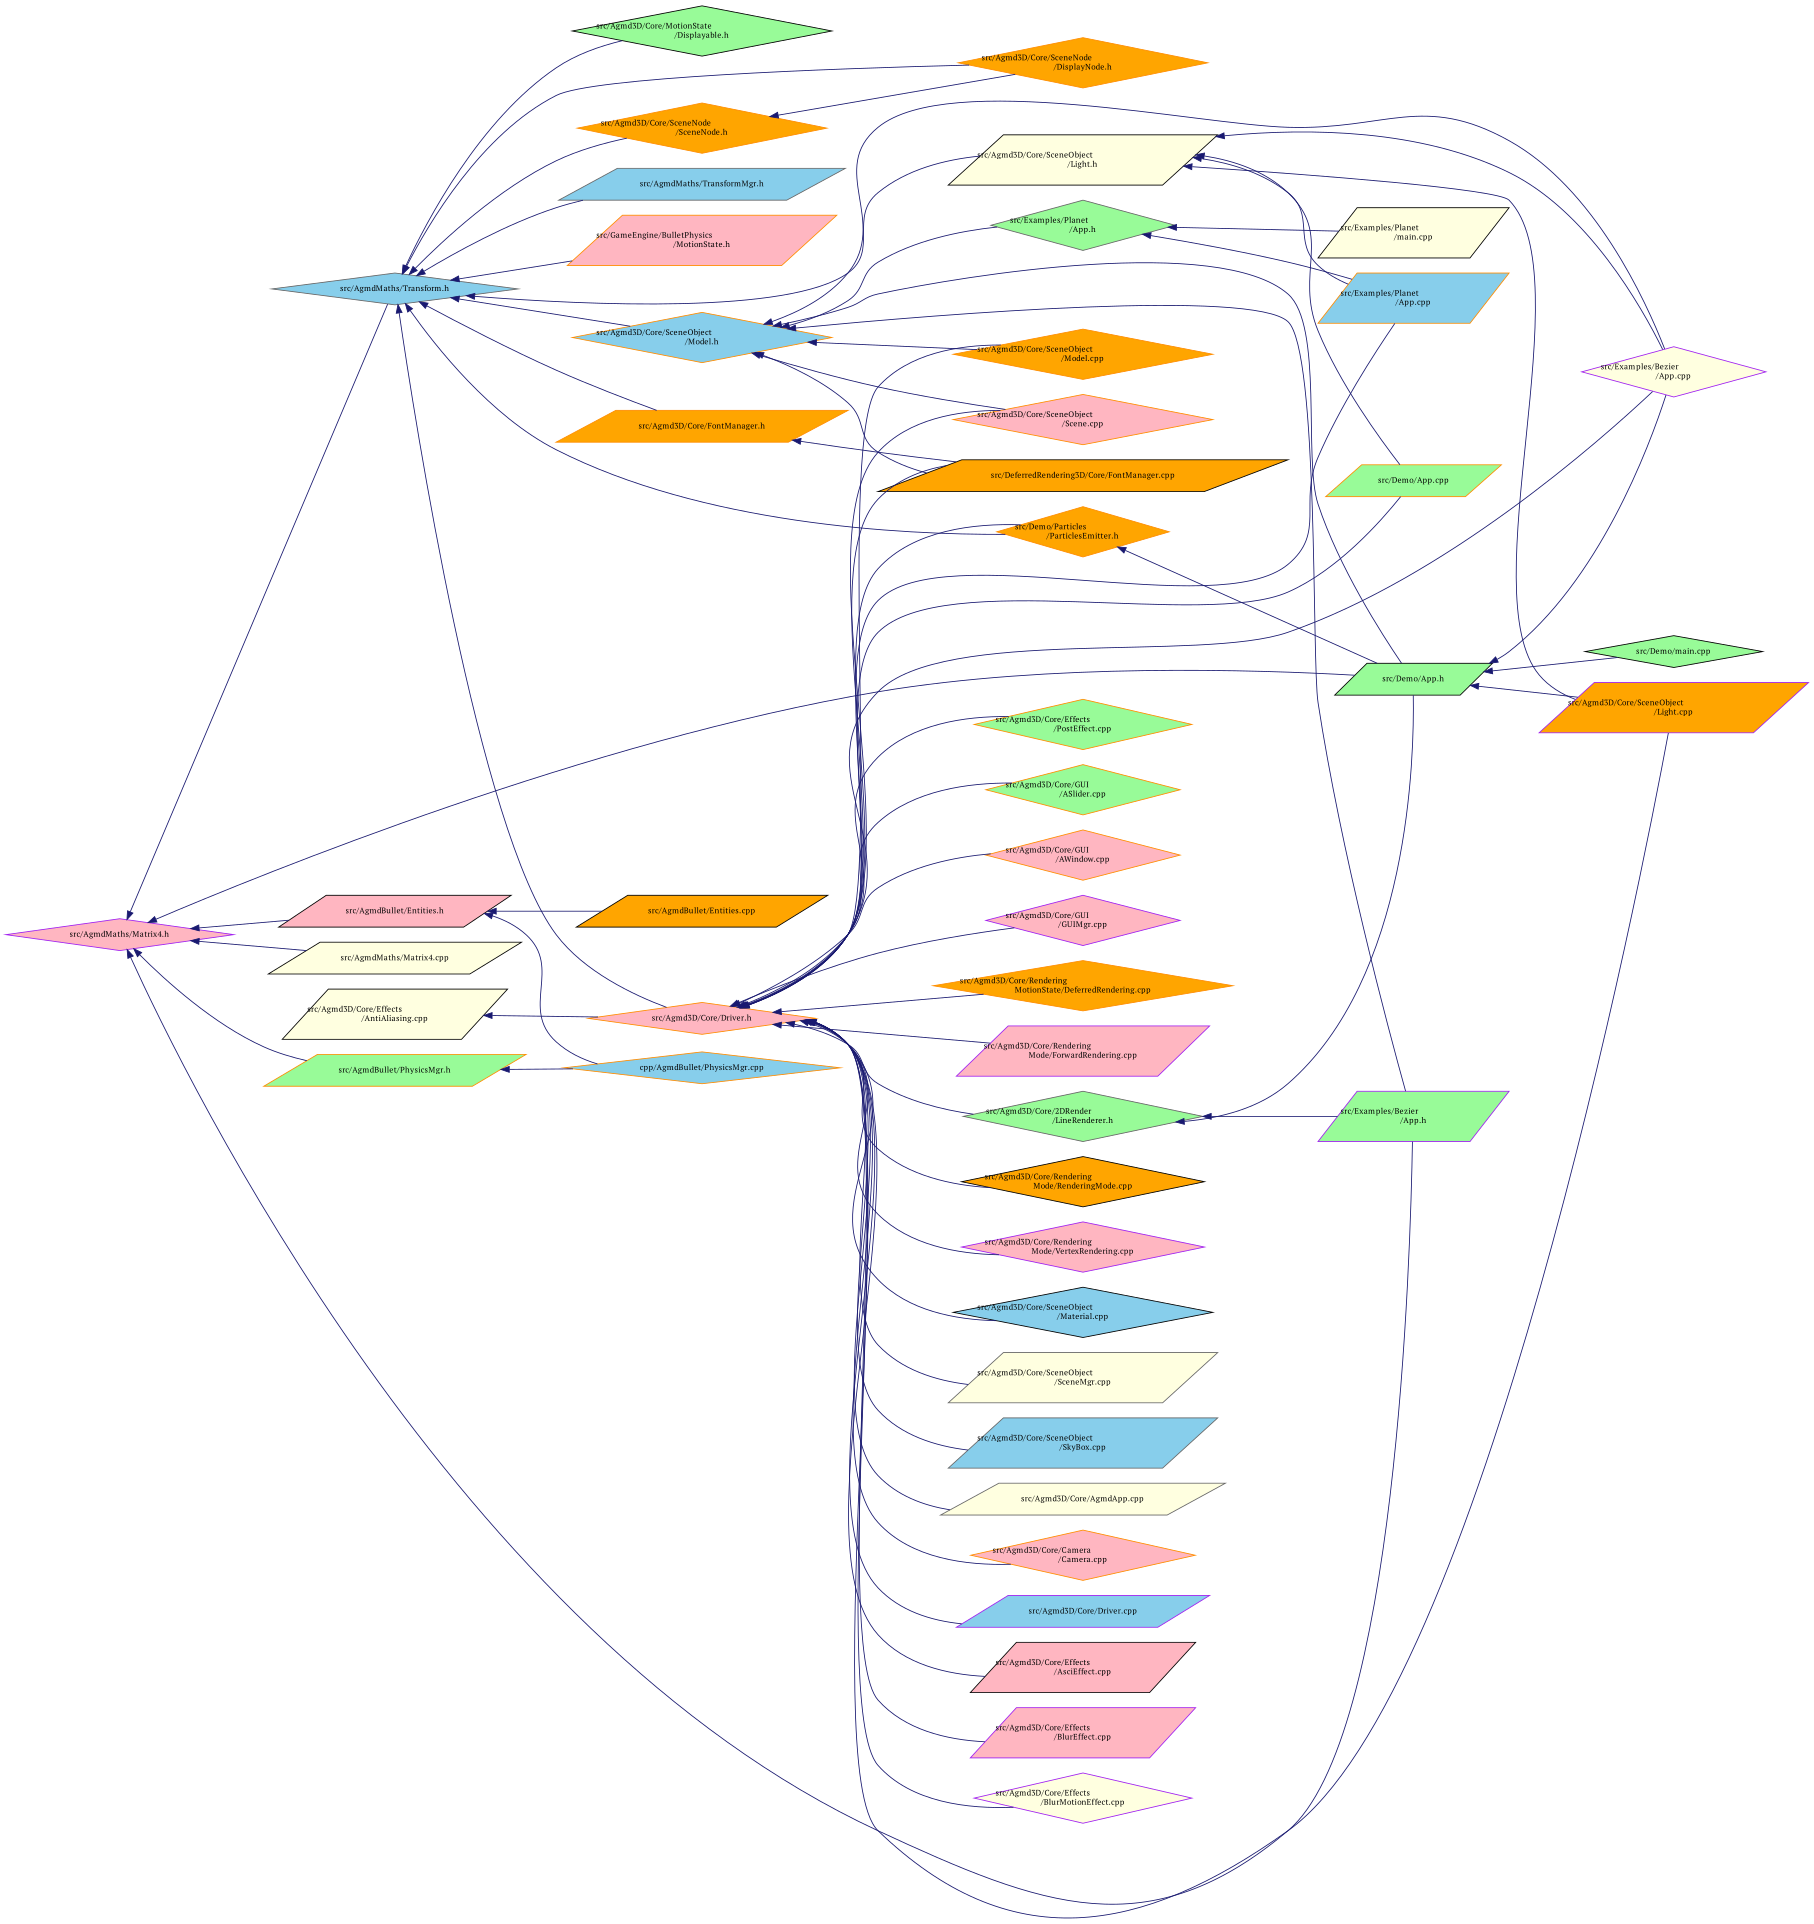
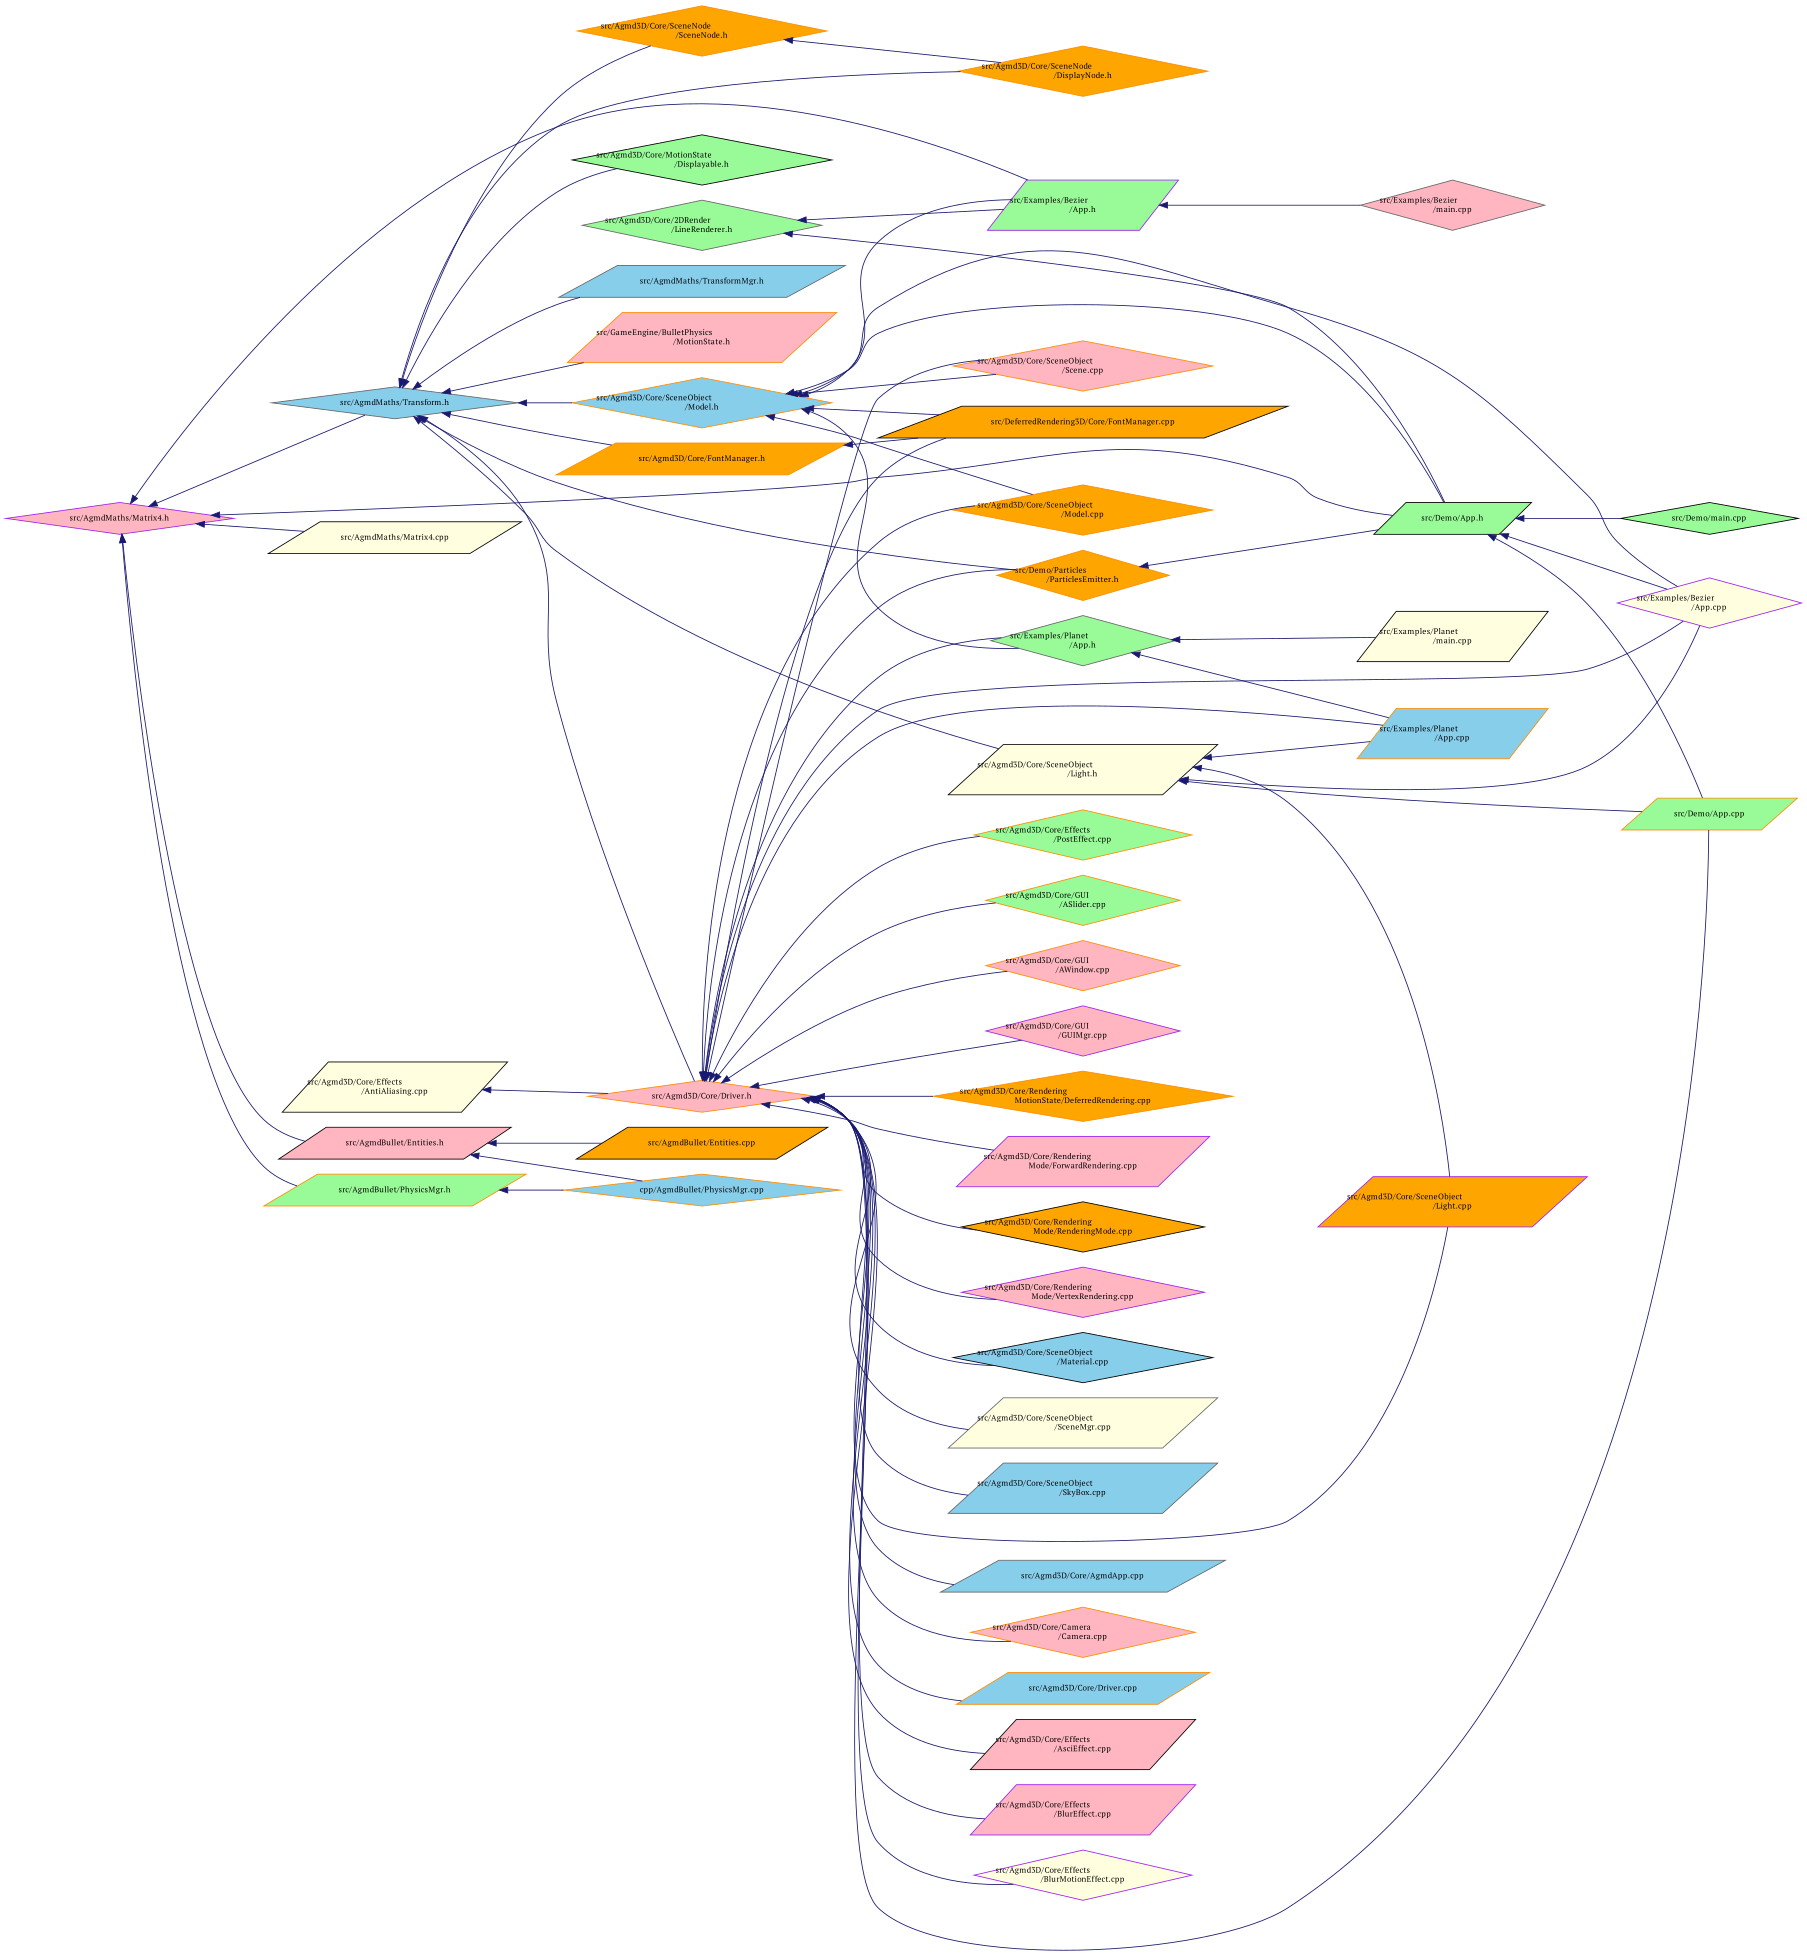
  digraph {
    fontname="PT Serif"
    rankdir=LR
    node [color=darkorange fillcolor=lightpink fontname="PT Serif" fontsize=10 shape=diamond style=filled]
    edge [color=midnightblue dir=back fontname="PT Serif" fontsize=10 labelfontname=Helvetica labelfontsize=10 style=solid]
    n1 [color=purple fontcolor=black height=0.2 label="src/AgmdMaths/Matrix4.h" width=0.4]
    n2 [color=black height=0.2 label="src/AgmdBullet/Entities.h" shape=parallelogram width=0.4]
    n3 [fillcolor=palegreen height=0.2 label="src/AgmdBullet/PhysicsMgr.h" shape=parallelogram width=0.4]
    n4 [color=black fillcolor=lightyellow height=0.2 label="src/AgmdMaths/Matrix4.cpp" shape=parallelogram width=0.4]
    n5 [color=gray40 fillcolor=skyblue height=0.2 label="src/AgmdMaths/Transform.h" width=0.4]
    n6 [color=black fillcolor=palegreen height=0.2 label="src/Demo/App.h" shape=parallelogram width=0.4]
    n7 [color=purple fillcolor=palegreen height=0.2 label="src/Examples/Bezier\l/App.h" shape=parallelogram width=0.4]
    n8 [color=black fillcolor=orange height=0.2 label="src/AgmdBullet/Entities.cpp" shape=parallelogram width=0.4]
    n9 [fillcolor=skyblue height=0.2 label="cpp/AgmdBullet/PhysicsMgr.cpp" width=0.4]
    n10 [height=0.2 label="src/Agmd3D/Core/Driver.h" width=0.4]
    n11 [fillcolor=orange height=0.2 label="src/Demo/Particles\l/ParticlesEmitter.h" width=0.4]
    n12 [fillcolor=orange height=0.2 label="src/Agmd3D/Core/FontManager.h" shape=parallelogram width=0.4]
    n13 [color=black fillcolor=palegreen height=0.2 label="src/Agmd3D/Core/MotionState\l/Displayable.h" width=0.4]
    n14 [fillcolor=orange height=0.2 label="src/Agmd3D/Core/SceneNode\l/DisplayNode.h" width=0.4]
    n15 [fillcolor=orange height=0.2 label="src/Agmd3D/Core/SceneNode\l/SceneNode.h" width=0.4]
    n16 [color=black fillcolor=lightyellow height=0.2 label="src/Agmd3D/Core/SceneObject\l/Light.h" shape=parallelogram width=0.4]
    n17 [fillcolor=skyblue height=0.2 label="src/Agmd3D/Core/SceneObject\l/Model.h" width=0.4]
    n18 [color=gray40 fillcolor=skyblue height=0.2 label="src/AgmdMaths/TransformMgr.h" shape=parallelogram width=0.4]
    n19 [height=0.2 label="src/GameEngine/BulletPhysics\l/MotionState.h" shape=parallelogram width=0.4]
    n20 [fillcolor=palegreen height=0.2 label="src/Demo/App.cpp" shape=parallelogram width=0.4]
    n21 [color=purple fillcolor=lightyellow height=0.2 label="src/Examples/Bezier\l/App.cpp" width=0.4]
    n22 [color=black fillcolor=palegreen height=0.2 label="src/Demo/main.cpp" width=0.4]
+   n23 [color=gray40 height=0.2 label="src/Examples/Bezier\l/main.cpp" width=0.4]
    n24 [color=gray40 fillcolor=palegreen height=0.2 label="src/Examples/Planet\l/App.h" width=0.4]
    n25 [fillcolor=skyblue height=0.2 label="src/Examples/Planet\l/App.cpp" shape=parallelogram width=0.4]
    n26 [color=black fillcolor=lightyellow height=0.2 label="src/Examples/Planet\l/main.cpp" shape=parallelogram width=0.4]
    n27 [color=gray40 fillcolor=palegreen height=0.2 label="src/Agmd3D/Core/2DRender\l/LineRenderer.h" width=0.4]
-   n28 [color=gray40 fillcolor=lightyellow height=0.2 label="src/Agmd3D/Core/AgmdApp.cpp" shape=parallelogram width=0.4]
+   n28 [color=gray40 fillcolor=skyblue height=0.2 label="src/Agmd3D/Core/AgmdApp.cpp" shape=parallelogram width=0.4]
    n29 [height=0.2 label="src/Agmd3D/Core/Camera\l/Camera.cpp" width=0.4]
-   n30 [color=purple fillcolor=skyblue height=0.2 label="src/Agmd3D/Core/Driver.cpp" shape=parallelogram width=0.4]
+   n30 [fillcolor=skyblue height=0.2 label="src/Agmd3D/Core/Driver.cpp" shape=parallelogram width=0.4]
    n31 [color=black height=0.2 label="src/Agmd3D/Core/Effects\l/AsciEffect.cpp" shape=parallelogram width=0.4]
    n32 [color=purple height=0.2 label="src/Agmd3D/Core/Effects\l/BlurEffect.cpp" shape=parallelogram width=0.4]
    n33 [color=purple fillcolor=lightyellow height=0.2 label="src/Agmd3D/Core/Effects\l/BlurMotionEffect.cpp" width=0.4]
    n34 [fillcolor=palegreen height=0.2 label="src/Agmd3D/Core/Effects\l/PostEffect.cpp" width=0.4]
    n35 [color=black fillcolor=orange height=0.2 label="src/DeferredRendering3D/Core/FontManager.cpp" shape=parallelogram width=0.4]
    n36 [fillcolor=palegreen height=0.2 label="src/Agmd3D/Core/GUI\l/ASlider.cpp" width=0.4]
    n37 [height=0.2 label="src/Agmd3D/Core/GUI\l/AWindow.cpp" width=0.4]
    n38 [color=purple height=0.2 label="src/Agmd3D/Core/GUI\l/GUIMgr.cpp" width=0.4]
    n39 [fillcolor=orange height=0.2 label="src/Agmd3D/Core/Rendering\lMotionState/DeferredRendering.cpp" width=0.4]
    n40 [color=purple height=0.2 label="src/Agmd3D/Core/Rendering\lMode/ForwardRendering.cpp" shape=parallelogram width=0.4]
    n41 [color=black fillcolor=orange height=0.2 label="src/Agmd3D/Core/Rendering\lMode/RenderingMode.cpp" width=0.4]
    n42 [color=purple height=0.2 label="src/Agmd3D/Core/Rendering\lMode/VertexRendering.cpp" width=0.4]
    n43 [color=purple fillcolor=orange height=0.2 label="src/Agmd3D/Core/SceneObject\l/Light.cpp" shape=parallelogram width=0.4]
    n44 [color=black fillcolor=skyblue height=0.2 label="src/Agmd3D/Core/SceneObject\l/Material.cpp" width=0.4]
    n45 [fillcolor=orange height=0.2 label="src/Agmd3D/Core/SceneObject\l/Model.cpp" width=0.4]
    n46 [height=0.2 label="src/Agmd3D/Core/SceneObject\l/Scene.cpp" width=0.4]
    n47 [color=gray40 fillcolor=lightyellow height=0.2 label="src/Agmd3D/Core/SceneObject\l/SceneMgr.cpp" shape=parallelogram width=0.4]
    n48 [color=gray40 fillcolor=skyblue height=0.2 label="src/Agmd3D/Core/SceneObject\l/SkyBox.cpp" shape=parallelogram width=0.4]
    n49 [color=black fillcolor=lightyellow height=0.2 label="src/Agmd3D/Core/Effects\l/AntiAliasing.cpp" shape=parallelogram width=0.4]
    n1 -> n2
    n1 -> n3
    n1 -> n4
    n1 -> n5
    n1 -> n6
    n1 -> n7
    n2 -> n8
    n2 -> n9
    n3 -> n9
    n5 -> n10
    n5 -> n11
    n5 -> n12
    n5 -> n13
    n5 -> n14
    n5 -> n15
    n5 -> n16
    n5 -> n17
    n5 -> n18
    n5 -> n19
-   n6 -> n43
+   n6 -> n20
    n6 -> n21
    n6 -> n22
+   n7 -> n23
    n10 -> n11
    n10 -> n20
    n10 -> n21
    n10 -> n25
-   n10 -> n27
+   n10 -> n24
    n10 -> n28
    n10 -> n29
    n10 -> n30
    n10 -> n31
    n10 -> n32
    n10 -> n33
    n10 -> n34
    n10 -> n35
    n10 -> n36
    n10 -> n37
    n10 -> n38
    n10 -> n39
    n10 -> n40
    n10 -> n41
    n10 -> n42
    n10 -> n43
    n10 -> n44
    n10 -> n45
    n10 -> n46
    n10 -> n47
    n10 -> n48
    n11 -> n6
    n12 -> n35
    n15 -> n14
    n16 -> n20
    n16 -> n21
    n16 -> n25
    n16 -> n43
    n17 -> n6
    n17 -> n7
    n17 -> n21
    n17 -> n24
    n17 -> n35
    n17 -> n45
    n17 -> n46
    n24 -> n25
    n24 -> n26
    n27 -> n6
    n27 -> n7
    n49 -> n10
  }
